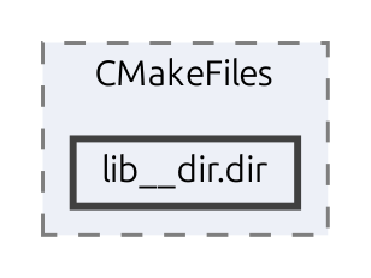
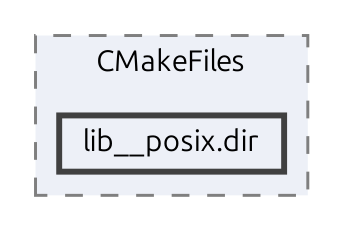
  digraph {
    compound=true
    fontname=Ubuntu
-   n1 [color=grey25 fillcolor="#edf0f7" fontname=Ubuntu fontsize=10 height=0.2 label="lib__dir.dir" shape=box style="filled,bold" width=0.4]
+   n1 [color=grey25 fillcolor="#edf0f7" fontname=Ubuntu fontsize=10 height=0.2 label="lib__posix.dir" shape=box style="filled,bold" width=0.4]
    subgraph cluster_1 {
      bgcolor="#edf0f7"
      fontsize=10
      label=CMakeFiles
      pencolor=grey50
      style="filled,dashed"
      n1
    }
  }
